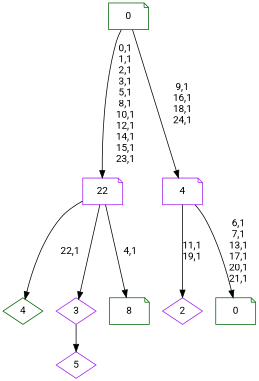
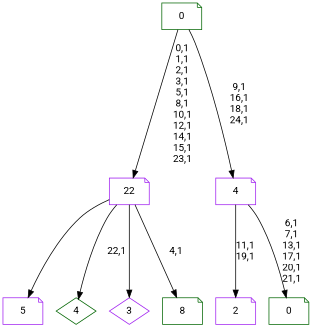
  digraph {
    fontname=Roboto
    node [color=purple fontname=Roboto shape=note]
    edge [fontname=Roboto]
-   n1 [label=5 shape=diamond]
+   n1 [label=5]
    n2 [color=darkgreen label=4 shape=diamond]
    n3 [label=3 shape=diamond]
-   n4 [label=2 shape=diamond]
+   n4 [label=2]
    n5 [color=darkgreen label=8]
    22
    n7 [color=darkgreen label=0]
    4
    0 [color=darkgreen]
-   n3 -> n1
+   22 -> n1
    22 -> n2 [label="22,1"]
    22 -> n3
    22 -> n5 [label="4,1"]
    4 -> n4 [label="11,1\n19,1"]
    4 -> n7 [label="6,1\n7,1\n13,1\n17,1\n20,1\n21,1"]
    0 -> 22 [label="0,1\n1,1\n2,1\n3,1\n5,1\n8,1\n10,1\n12,1\n14,1\n15,1\n23,1"]
    0 -> 4 [label="9,1\n16,1\n18,1\n24,1"]
  }
